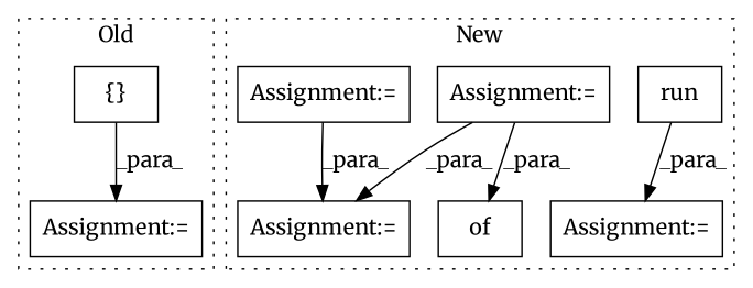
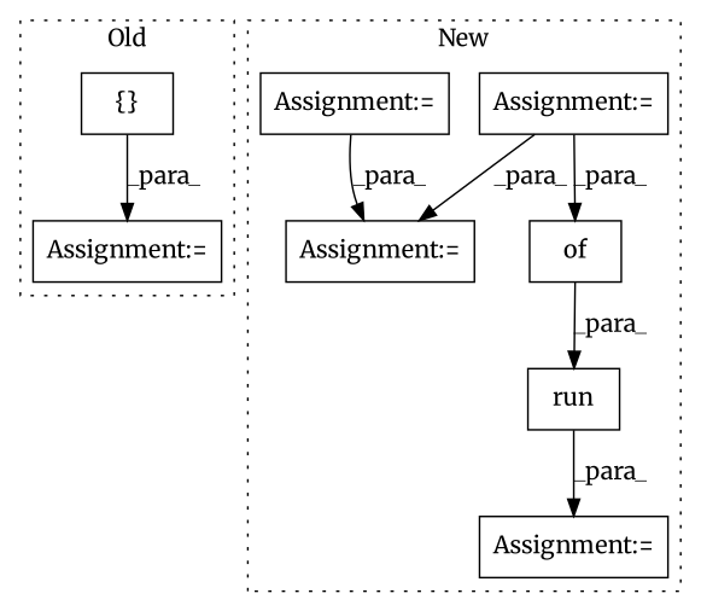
  digraph {
    fontname=Merriweather
    node [a=7 l=1 shape=box fontname=Merriweather]
    edge [fontname=Merriweather]
    n1 [a=4 l="1,1" label="{}" s="6602,6628"]
    n2 [l=2 label="Assignment:=" s=6582]
    n3 [a=32 l="4,1" label=run s="4008,4078"]
    n4 [label="Assignment:=" s=4002]
    n5 [label="Assignment:=" s=2063]
    n6 [label="Assignment:=" s=4290]
    n7 [label="Assignment:=" s=4214]
    n8 [a=32 l="3,1" label=of s="4033,4077"]
    subgraph cluster_1 {
      label=Old
      style=dotted
      n1
      n2
    }
    subgraph cluster_2 {
      label=New
      style=dotted
      n3
      n4
      n5
      n6
      n7
      n8
    }
    n1 -> n2 [label=_para_]
    n3 -> n4 [label=_para_]
    n5 -> n6 [label=_para_]
    n5 -> n8 [label=_para_]
    n7 -> n6 [label=_para_]
+   n8 -> n3 [label=_para_]
  }
